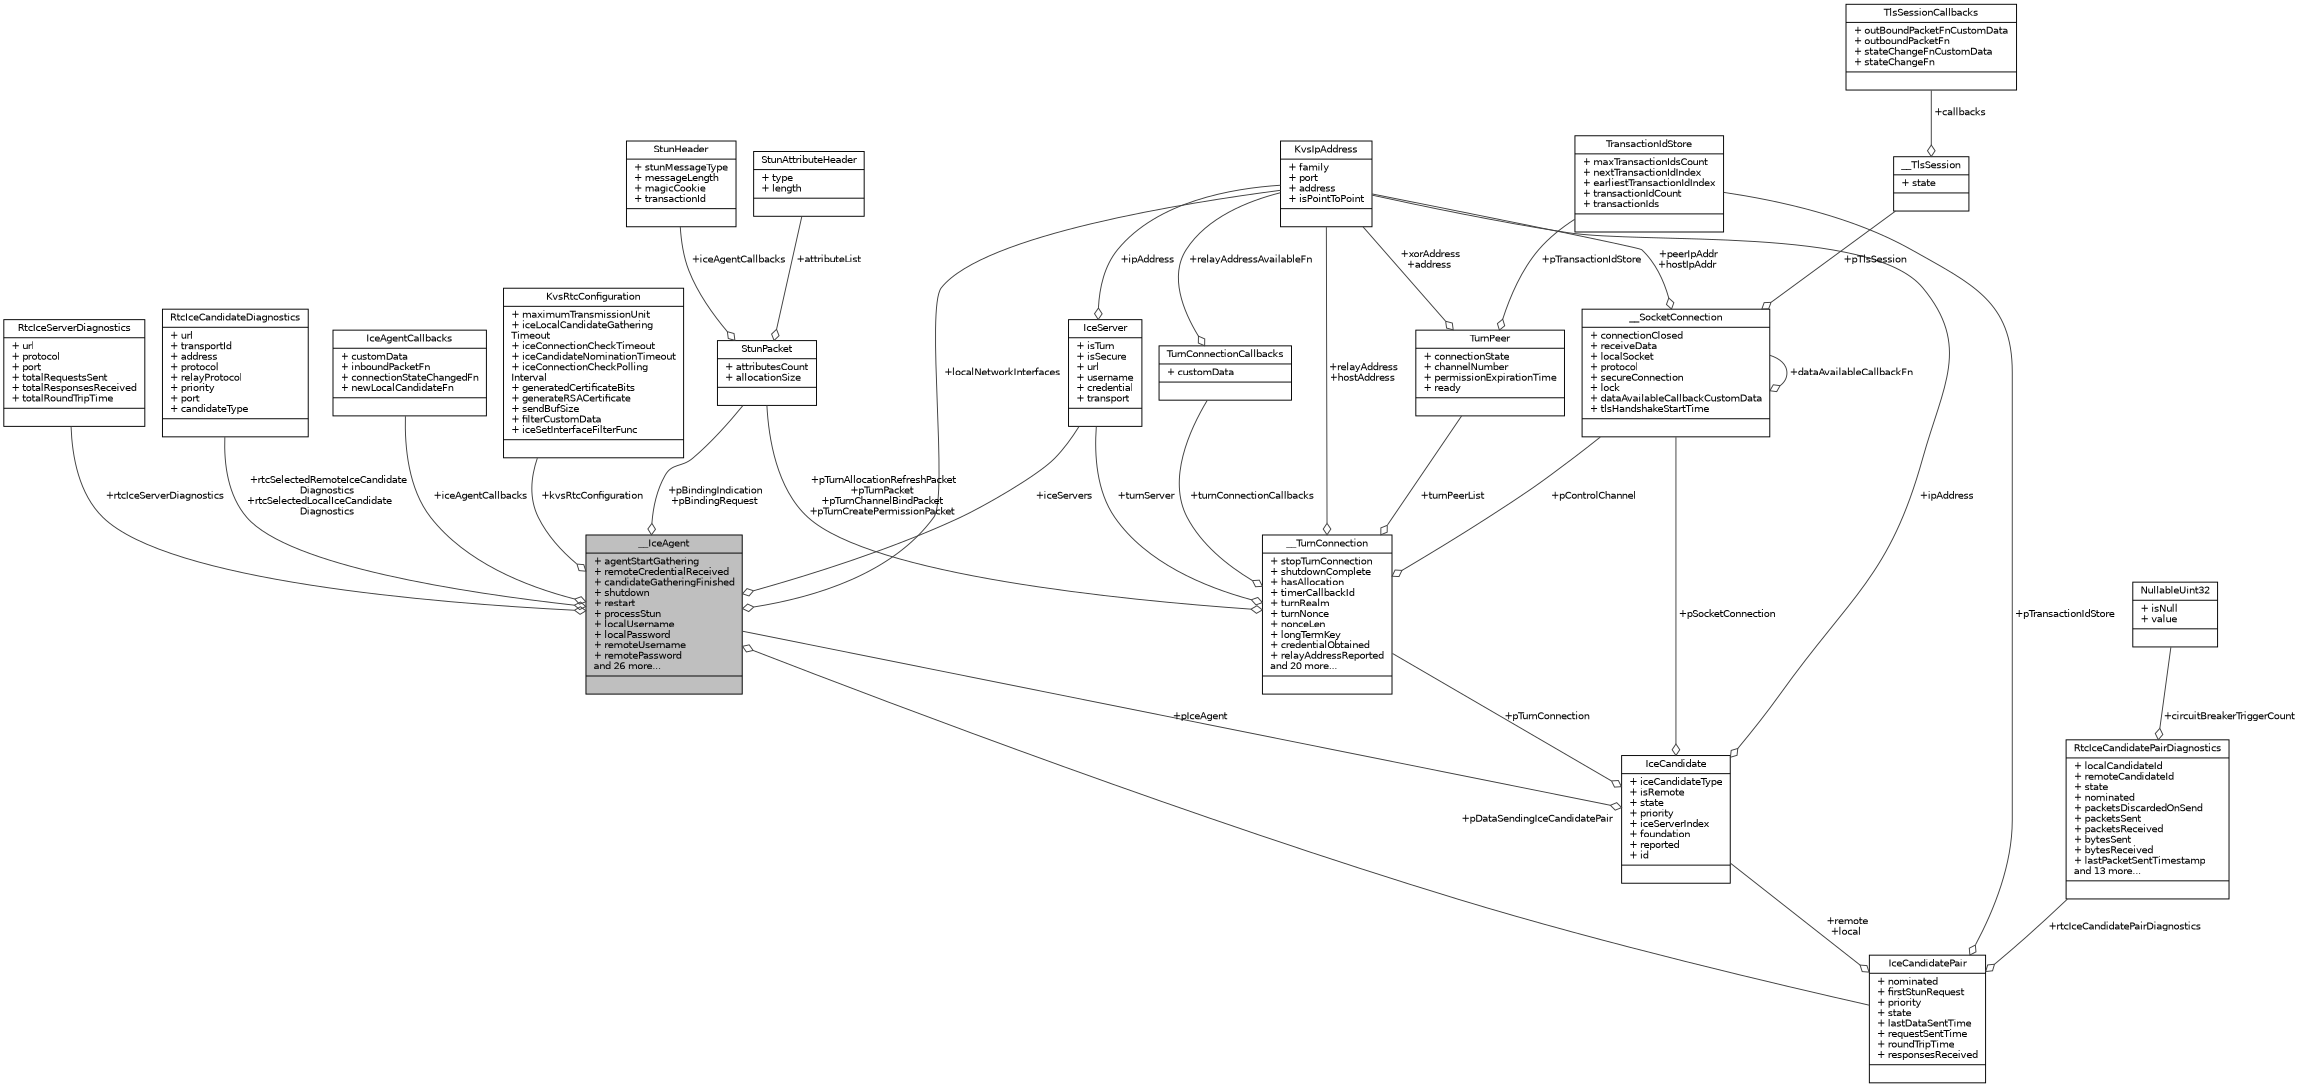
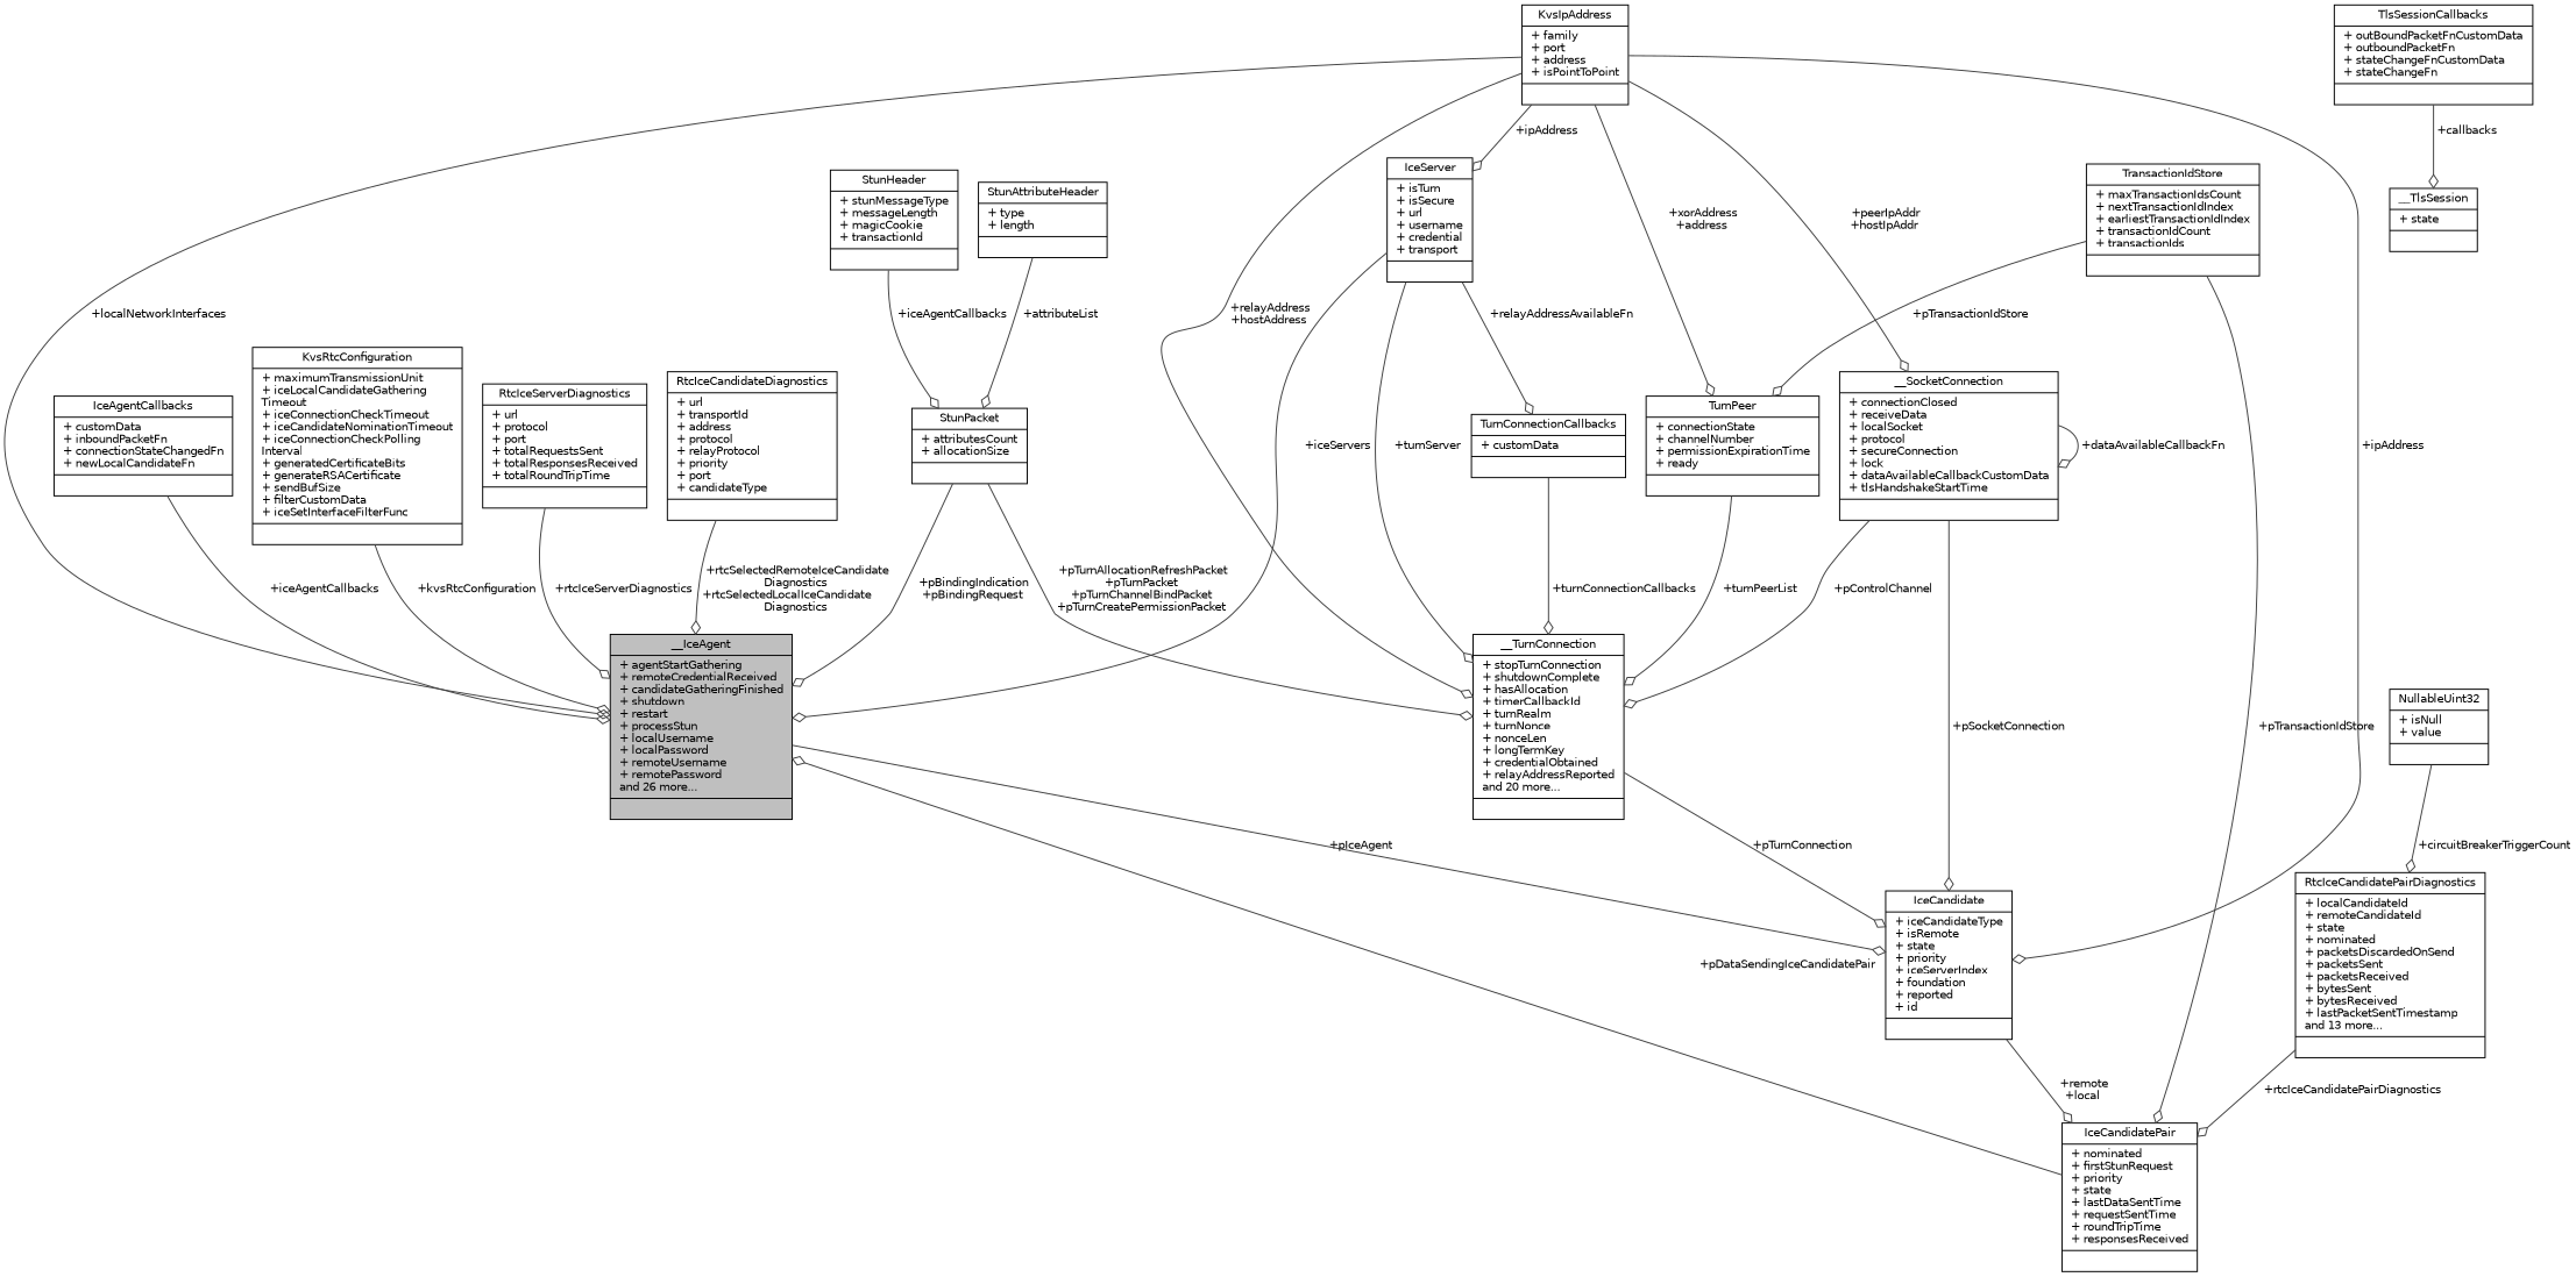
  digraph {
    node [color=black fillcolor=white fontname=Helvetica fontsize=10 shape=record style=filled]
    edge [arrowhead=odiamond color=grey25 fontname=Helvetica fontsize=10 labelfontname=Helvetica labelfontsize=10 style=solid]
    n1 [fillcolor=grey75 fontcolor=black height=0.2 label="{__IceAgent\n|+ agentStartGathering\l+ remoteCredentialReceived\l+ candidateGatheringFinished\l+ shutdown\l+ restart\l+ processStun\l+ localUsername\l+ localPassword\l+ remoteUsername\l+ remotePassword\land 26 more...\l|}" width=0.4]
    n2 [height=0.2 label="{IceCandidate\n|+ iceCandidateType\l+ isRemote\l+ state\l+ priority\l+ iceServerIndex\l+ foundation\l+ reported\l+ id\l|}" width=0.4]
    n3 [height=0.2 label="{IceCandidatePair\n|+ nominated\l+ firstStunRequest\l+ priority\l+ state\l+ lastDataSentTime\l+ requestSentTime\l+ roundTripTime\l+ responsesReceived\l|}" width=0.4]
    n4 [height=0.2 label="{IceServer\n|+ isTurn\l+ isSecure\l+ url\l+ username\l+ credential\l+ transport\l|}" width=0.4]
    n5 [height=0.2 label="{__TurnConnection\n|+ stopTurnConnection\l+ shutdownComplete\l+ hasAllocation\l+ timerCallbackId\l+ turnRealm\l+ turnNonce\l+ nonceLen\l+ longTermKey\l+ credentialObtained\l+ relayAddressReported\land 20 more...\l|}" width=0.4]
    n6 [height=0.2 label="{KvsIpAddress\n|+ family\l+ port\l+ address\l+ isPointToPoint\l|}" width=0.4]
    n7 [height=0.2 label="{TurnPeer\n|+ connectionState\l+ channelNumber\l+ permissionExpirationTime\l+ ready\l|}" width=0.4]
    n8 [height=0.2 label="{__SocketConnection\n|+ connectionClosed\l+ receiveData\l+ localSocket\l+ protocol\l+ secureConnection\l+ lock\l+ dataAvailableCallbackCustomData\l+ tlsHandshakeStartTime\l|}" width=0.4]
    n9 [height=0.2 label="{TurnConnectionCallbacks\n|+ customData\l|}" width=0.4]
    n10 [height=0.2 label="{IceAgentCallbacks\n|+ customData\l+ inboundPacketFn\l+ connectionStateChangedFn\l+ newLocalCandidateFn\l|}" width=0.4]
    n11 [height=0.2 label="{TransactionIdStore\n|+ maxTransactionIdsCount\l+ nextTransactionIdIndex\l+ earliestTransactionIdIndex\l+ transactionIdCount\l+ transactionIds\l|}" width=0.4]
    n12 [height=0.2 label="{KvsRtcConfiguration\n|+ maximumTransmissionUnit\l+ iceLocalCandidateGathering\lTimeout\l+ iceConnectionCheckTimeout\l+ iceCandidateNominationTimeout\l+ iceConnectionCheckPolling\lInterval\l+ generatedCertificateBits\l+ generateRSACertificate\l+ sendBufSize\l+ filterCustomData\l+ iceSetInterfaceFilterFunc\l|}" width=0.4]
    n13 [height=0.2 label="{RtcIceServerDiagnostics\n|+ url\l+ protocol\l+ port\l+ totalRequestsSent\l+ totalResponsesReceived\l+ totalRoundTripTime\l|}" width=0.4]
    n14 [height=0.2 label="{StunPacket\n|+ attributesCount\l+ allocationSize\l|}" width=0.4]
    n15 [height=0.2 label="{StunHeader\n|+ stunMessageType\l+ messageLength\l+ magicCookie\l+ transactionId\l|}" width=0.4]
    n16 [height=0.2 label="{StunAttributeHeader\n|+ type\l+ length\l|}" width=0.4]
    n17 [height=0.2 label="{__TlsSession\n|+ state\l|}" width=0.4]
    n18 [height=0.2 label="{TlsSessionCallbacks\n|+ outBoundPacketFnCustomData\l+ outboundPacketFn\l+ stateChangeFnCustomData\l+ stateChangeFn\l|}" width=0.4]
    n19 [height=0.2 label="{RtcIceCandidatePairDiagnostics\n|+ localCandidateId\l+ remoteCandidateId\l+ state\l+ nominated\l+ packetsDiscardedOnSend\l+ packetsSent\l+ packetsReceived\l+ bytesSent\l+ bytesReceived\l+ lastPacketSentTimestamp\land 13 more...\l|}" width=0.4]
    n20 [height=0.2 label="{NullableUint32\n|+ isNull\l+ value\l|}" width=0.4]
    n21 [height=0.2 label="{RtcIceCandidateDiagnostics\n|+ url\l+ transportId\l+ address\l+ protocol\l+ relayProtocol\l+ priority\l+ port\l+ candidateType\l|}" width=0.4]
    n1 -> n2 [label=" +pIceAgent"]
    n2 -> n3 [label=" +remote\n+local"]
    n3 -> n1 [label=" +pDataSendingIceCandidatePair"]
    n4 -> n1 [label=" +iceServers"]
    n4 -> n5 [label=" +turnServer"]
    n5 -> n2 [label=" +pTurnConnection"]
    n6 -> n1 [label=" +localNetworkInterfaces"]
    n6 -> n2 [label=" +ipAddress"]
    n6 -> n4 [label=" +ipAddress"]
    n6 -> n5 [label=" +relayAddress\n+hostAddress"]
    n6 -> n7 [label=" +xorAddress\n+address"]
    n6 -> n8 [label=" +peerIpAddr\n+hostIpAddr"]
-   n6 -> n9 [label=" +relayAddressAvailableFn"]
+   n4 -> n9 [label=" +relayAddressAvailableFn"]
    n7 -> n5 [label=" +turnPeerList"]
    n8 -> n2 [label=" +pSocketConnection"]
    n8 -> n5 [label=" +pControlChannel"]
    n8 -> n8 [label=" +dataAvailableCallbackFn"]
    n9 -> n5 [label=" +turnConnectionCallbacks"]
    n10 -> n1 [label=" +iceAgentCallbacks"]
    n11 -> n3 [label=" +pTransactionIdStore"]
    n11 -> n7 [label=" +pTransactionIdStore"]
    n12 -> n1 [label=" +kvsRtcConfiguration"]
    n13 -> n1 [label=" +rtcIceServerDiagnostics"]
    n14 -> n1 [label=" +pBindingIndication\n+pBindingRequest"]
    n14 -> n5 [label=" +pTurnAllocationRefreshPacket\n+pTurnPacket\n+pTurnChannelBindPacket\n+pTurnCreatePermissionPacket"]
    n15 -> n14 [label=" +iceAgentCallbacks"]
    n16 -> n14 [label=" +attributeList"]
-   n17 -> n8 [label=" +pTlsSession"]
    n18 -> n17 [label=" +callbacks"]
    n19 -> n3 [label=" +rtcIceCandidatePairDiagnostics"]
    n20 -> n19 [label=" +circuitBreakerTriggerCount"]
    n21 -> n1 [label=" +rtcSelectedRemoteIceCandidate\lDiagnostics\n+rtcSelectedLocalIceCandidate\lDiagnostics"]
  }
